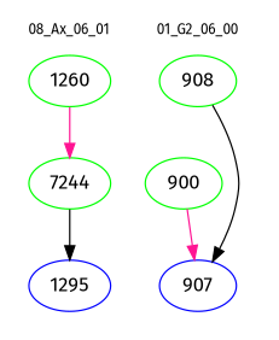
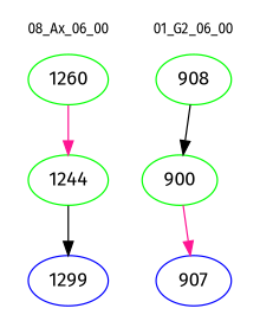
  digraph {
    fontname="Fira Sans"
    node [color=green fontname="Fira Sans"]
    edge [color=deeppink fontname="Fira Sans"]
    n1 [label=1260]
-   n2 [label=7244]
-   n3 [color=blue label=1295]
+   n2 [label=1244]
+   n3 [color=blue label=1299]
    n4 [label=908]
    n5 [label=900]
    n6 [color=blue label=907]
    subgraph cluster_1 {
      color=white
      fontsize=10
-     label="08_Ax_06_01"
+     label="08_Ax_06_00"
      n1
      n2
      n3
    }
    subgraph cluster_2 {
      color=white
      fontsize=10
      label="01_G2_06_00"
      n4
      n5
      n6
    }
    n1 -> n2
    n2 -> n3 [color=black]
-   n4 -> n6 [color=black]
+   n4 -> n5 [color=black]
    n5 -> n6
  }
